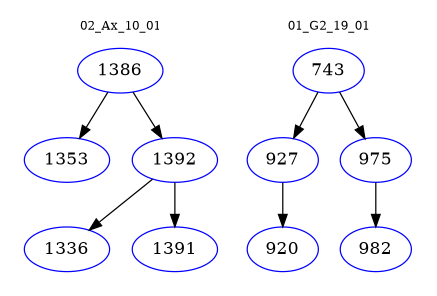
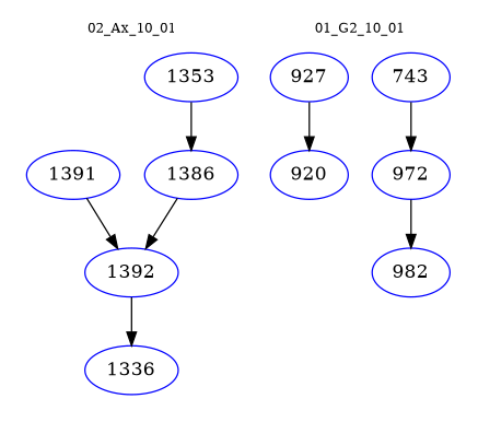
  digraph {
    node [color=blue]
    edge [color=black]
    n1 [label=1386]
    n2 [label=1353]
    n3 [label=1392]
    n4 [label=1336]
    n5 [label=1391]
    n6 [label=743]
    n7 [label=927]
-   n8 [label=975]
+   n8 [label=972]
    n9 [label=920]
    n10 [label=982]
    subgraph cluster_1 {
      color=white
      fontsize=10
      label="02_Ax_10_01"
      n1
      n2
      n3
      n4
      n5
    }
    subgraph cluster_2 {
      color=white
      fontsize=10
-     label="01_G2_19_01"
+     label="01_G2_10_01"
      n6
      n7
      n8
      n9
      n10
    }
-   n1 -> n2
+   n2 -> n1
    n1 -> n3
    n3 -> n4
-   n3 -> n5
-   n6 -> n7
+   n5 -> n3
    n6 -> n8
    n7 -> n9
    n8 -> n10
  }
